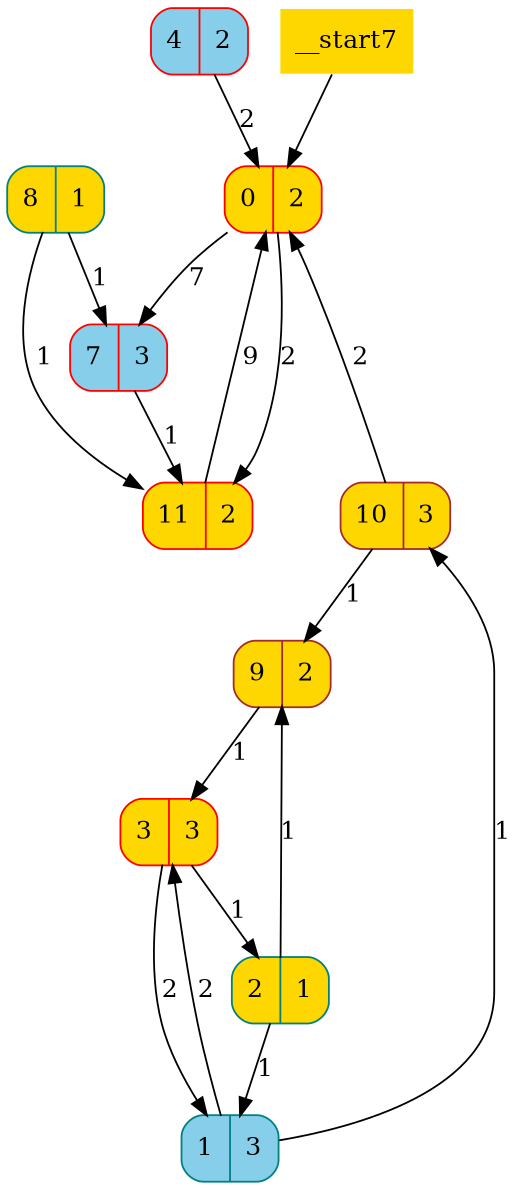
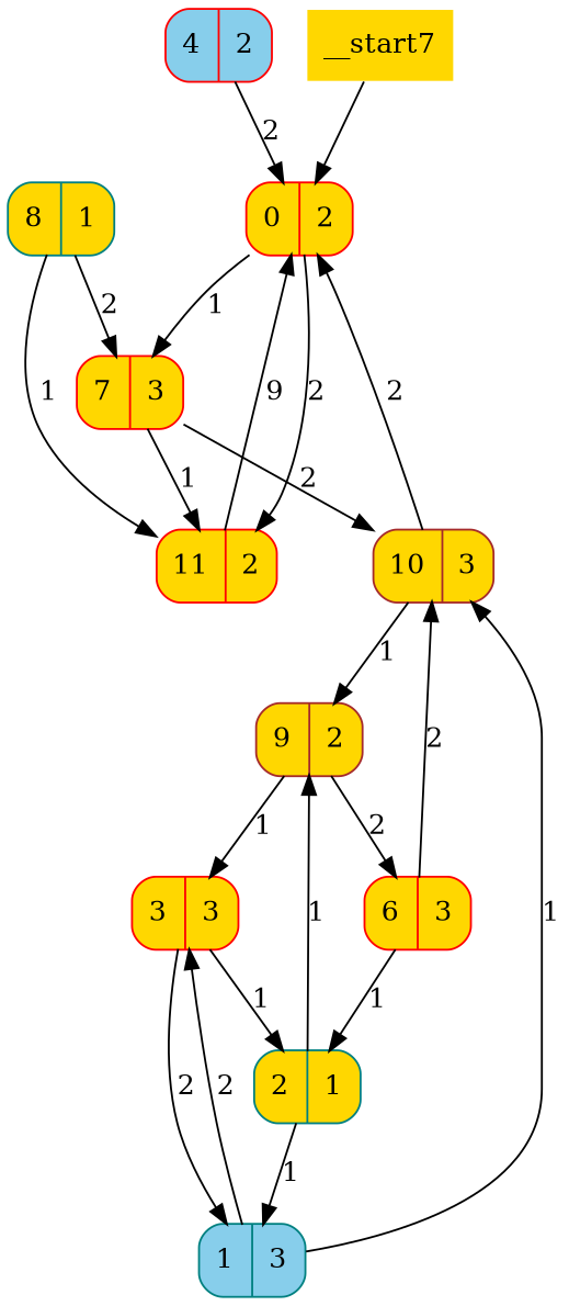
  digraph {
    node [color=red fillcolor=gold shape=record style="rounded,filled"]
    n1 [label="0|2"]
-   n2 [fillcolor=skyblue label="7|3"]
+   n2 [label="7|3"]
    n3 [label="11|2"]
    n4 [color=brown label="10|3"]
    n5 [color=teal fillcolor=skyblue label="1|3"]
    n6 [label="3|3"]
    n7 [color=teal label="2|1"]
    n8 [color=brown label="9|2"]
    n9 [color=teal label="8|1"]
+   n10 [label="6|3"]
    n11 [fillcolor=skyblue label="4|2"]
    n12 [label=__start7 shape=none style=filled]
-   n1 -> n2 [label=7]
+   n1 -> n2 [label=1]
    n1 -> n3 [label=2]
    n2 -> n3 [label=1]
+   n2 -> n4 [label=2]
    n3 -> n1 [label=9]
    n4 -> n1 [label=2]
    n4 -> n8 [label=1]
    n5 -> n4 [label=1]
    n5 -> n6 [label=2]
    n6 -> n5 [label=2]
    n6 -> n7 [label=1]
    n7 -> n5 [label=1]
    n7 -> n8 [label=1]
    n8 -> n6 [label=1]
-   n9 -> n2 [label=1]
+   n8 -> n10 [label=2]
+   n9 -> n2 [label=2]
    n9 -> n3 [label=1]
+   n10 -> n4 [label=2]
+   n10 -> n7 [label=1]
    n11 -> n1 [label=2]
    n12 -> n1
  }
